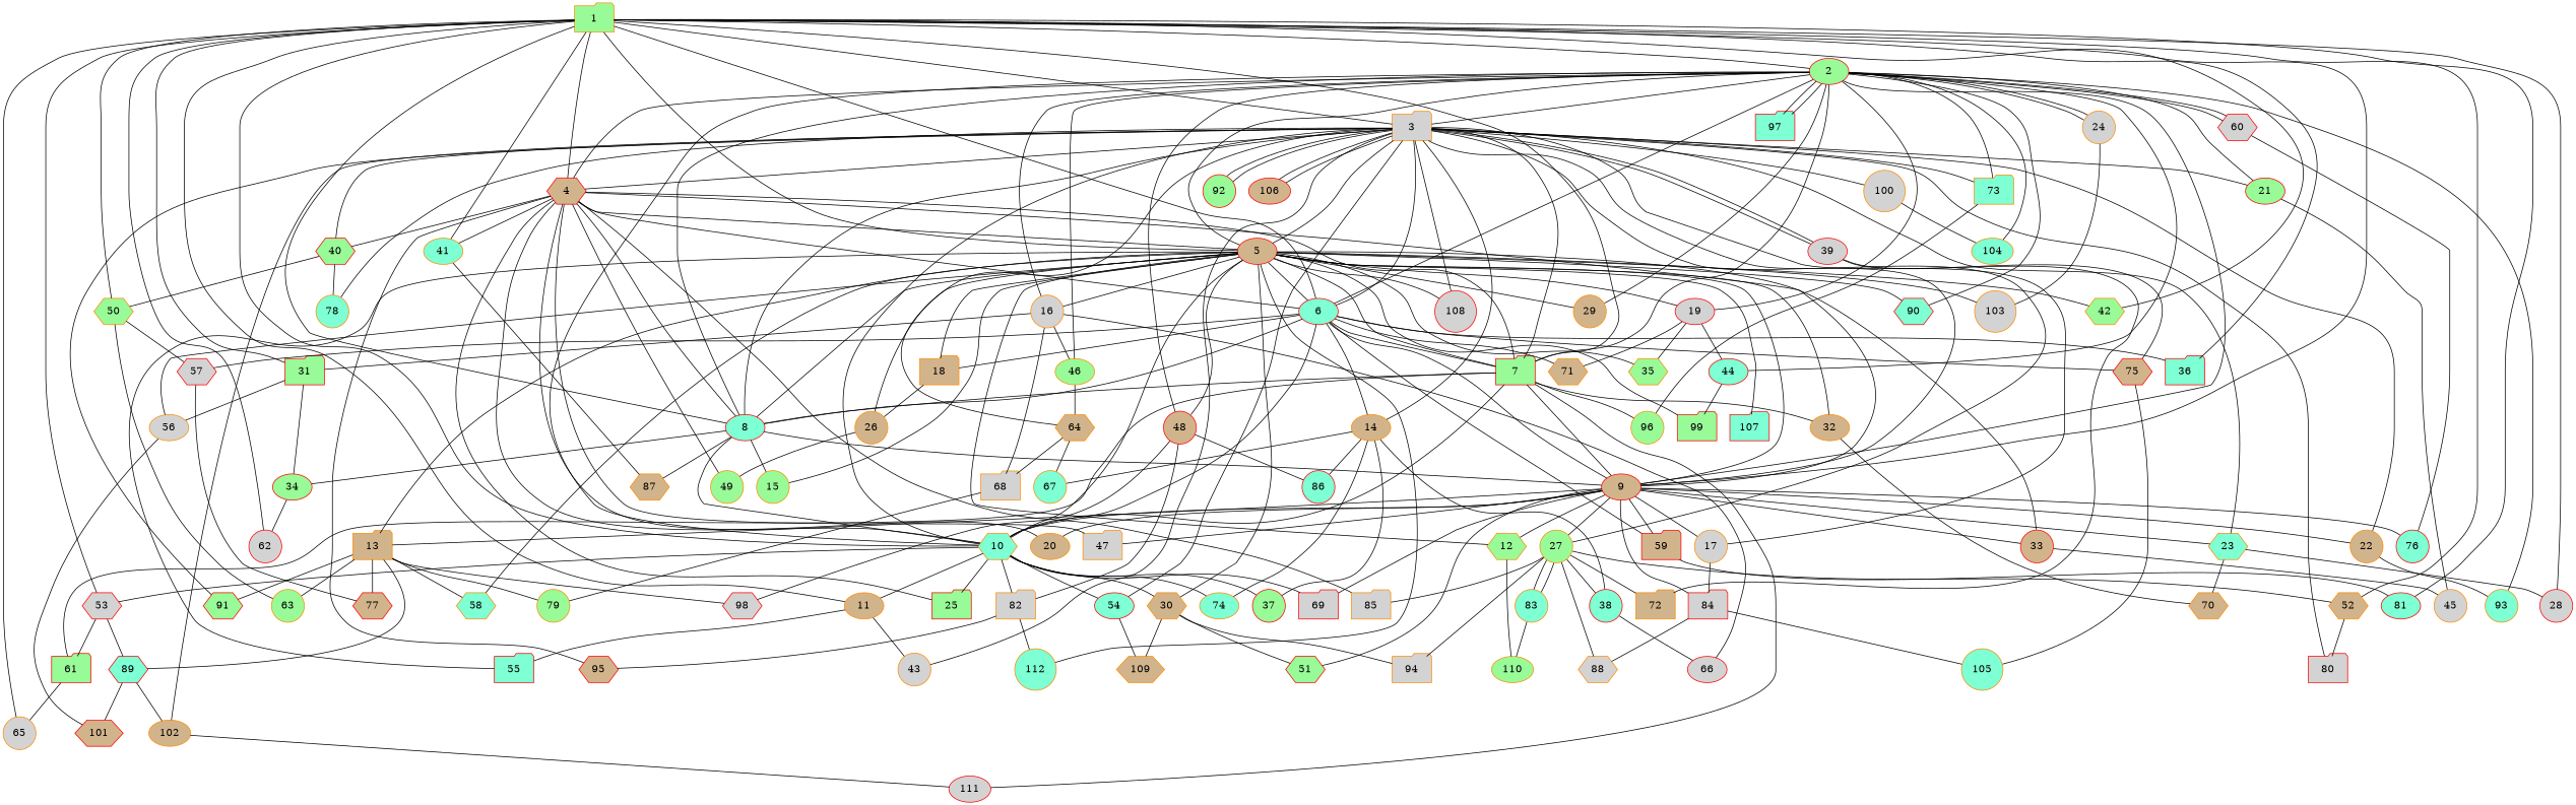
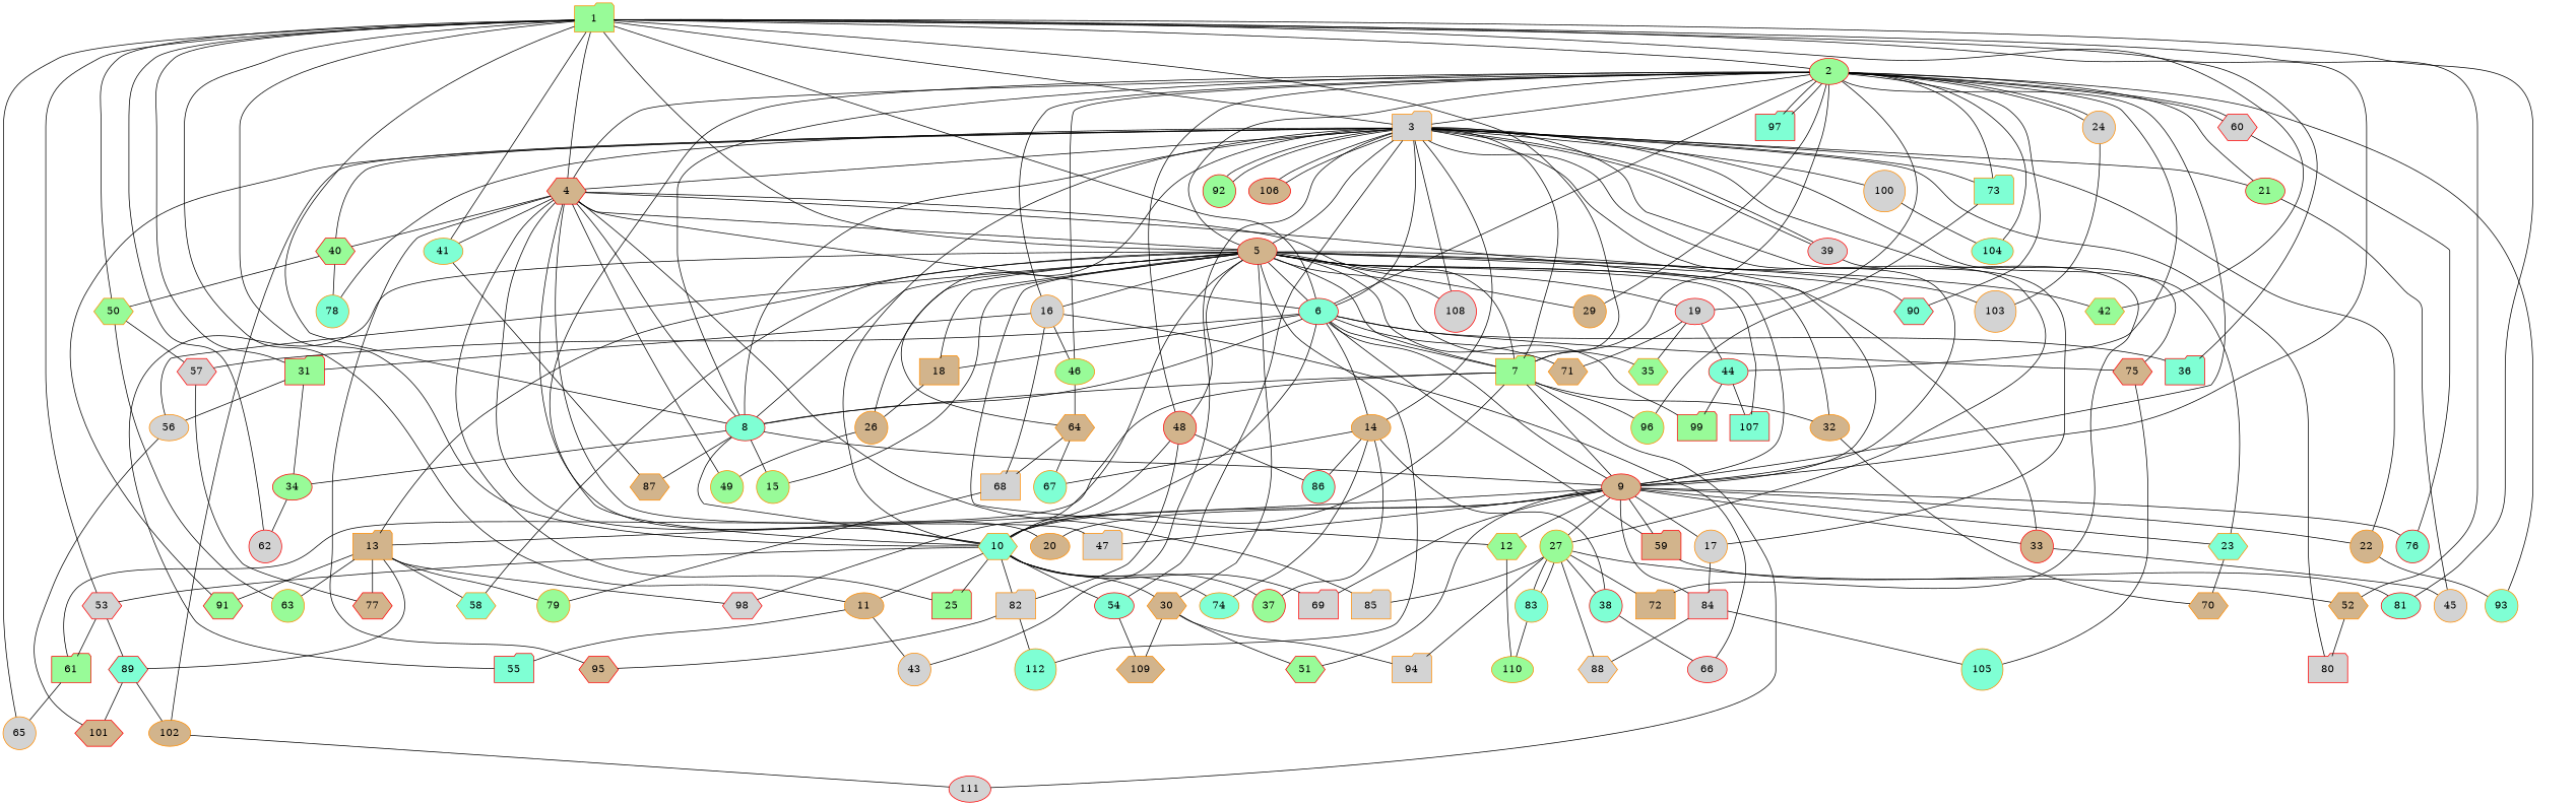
  graph {
    node [color=darkorange fillcolor=lightgrey shape=circle style=filled]
    1 [fillcolor=palegreen shape=folder]
    2 [color=red fillcolor=palegreen shape=ellipse]
    3 [shape=folder]
    4 [color=red fillcolor=tan shape=hexagon]
    5 [color=red fillcolor=tan shape=ellipse]
    6 [color=red fillcolor=aquamarine shape=ellipse]
-   7 [color=red fillcolor=palegreen shape=folder]
+   7 [fillcolor=palegreen shape=folder]
    8 [color=red fillcolor=aquamarine shape=ellipse]
    9 [color=red fillcolor=tan shape=ellipse]
    10 [fillcolor=aquamarine shape=hexagon]
    11 [fillcolor=tan shape=ellipse]
-   28 [color=red]
    31 [color=red fillcolor=palegreen shape=folder]
    36 [color=red fillcolor=aquamarine shape=folder]
    41 [fillcolor=aquamarine shape=ellipse]
    42 [fillcolor=palegreen shape=hexagon]
    50 [fillcolor=palegreen shape=hexagon]
    52 [fillcolor=tan shape=hexagon]
    53 [color=red shape=hexagon]
    62 [color=red]
    65
    81 [color=red fillcolor=aquamarine shape=ellipse]
    16
    19 [color=red shape=ellipse]
    21 [color=red fillcolor=palegreen shape=ellipse]
    24
    29 [fillcolor=tan]
    44 [color=red fillcolor=aquamarine shape=ellipse]
    46 [fillcolor=palegreen shape=ellipse]
    48 [color=red fillcolor=tan]
    60 [color=red shape=hexagon]
    73 [fillcolor=aquamarine shape=folder]
    90 [color=red fillcolor=aquamarine shape=hexagon]
    93 [fillcolor=aquamarine]
    97 [color=red fillcolor=aquamarine shape=folder]
    104 [fillcolor=aquamarine shape=ellipse]
    100
    14 [fillcolor=tan shape=ellipse]
    17
    22 [fillcolor=tan]
    23 [fillcolor=aquamarine shape=hexagon]
    27 [fillcolor=palegreen]
    39 [color=red shape=ellipse]
    40 [color=red fillcolor=palegreen shape=hexagon]
    43
    54 [color=red fillcolor=aquamarine shape=ellipse]
    64 [fillcolor=tan shape=hexagon]
    75 [color=red fillcolor=tan shape=hexagon]
    78 [fillcolor=aquamarine]
    80 [color=red shape=folder]
    91 [color=red fillcolor=palegreen shape=hexagon]
    92 [color=red fillcolor=palegreen]
    102 [fillcolor=tan shape=ellipse]
    106 [color=red fillcolor=tan shape=ellipse]
    108 [color=red]
    20 [fillcolor=tan shape=ellipse]
    25 [color=red fillcolor=palegreen shape=folder]
    47 [shape=folder]
    49 [fillcolor=palegreen]
    85 [shape=folder]
    95 [color=red fillcolor=tan shape=hexagon]
    12 [fillcolor=palegreen shape=hexagon]
    13 [fillcolor=tan shape=folder]
    15 [fillcolor=palegreen]
    18 [fillcolor=tan shape=folder]
    26 [fillcolor=tan]
    30 [fillcolor=tan shape=hexagon]
    32 [fillcolor=tan shape=ellipse]
    33 [color=red fillcolor=tan]
    35 [fillcolor=palegreen shape=hexagon]
    55 [color=red fillcolor=aquamarine shape=folder]
    56 [shape=ellipse]
    58 [fillcolor=aquamarine shape=hexagon]
    99 [color=red fillcolor=palegreen shape=folder]
    103
    107 [color=red fillcolor=aquamarine shape=folder]
    112 [fillcolor=aquamarine]
    57 [color=red shape=hexagon]
    59 [color=red fillcolor=tan shape=folder]
    71 [fillcolor=tan shape=hexagon]
    61 [color=red fillcolor=palegreen shape=folder]
    96 [fillcolor=palegreen]
    111 [color=red shape=ellipse]
    34 [color=red fillcolor=palegreen shape=ellipse]
    87 [fillcolor=tan shape=hexagon]
    51 [color=red fillcolor=palegreen shape=hexagon]
    69 [color=red shape=folder]
    76 [color=red fillcolor=aquamarine]
    84 [color=red shape=folder]
    37 [color=red fillcolor=palegreen]
    74 [fillcolor=aquamarine shape=ellipse]
    82 [shape=folder]
    63 [fillcolor=palegreen]
    89 [color=red fillcolor=aquamarine shape=hexagon]
    66 [color=red shape=ellipse]
    68 [shape=folder]
    45
    98 [color=red shape=hexagon]
    86 [color=red fillcolor=aquamarine]
    38 [color=red fillcolor=aquamarine]
    67 [fillcolor=aquamarine]
    70 [fillcolor=tan shape=hexagon]
    72 [fillcolor=tan shape=folder]
    83 [fillcolor=aquamarine]
    88 [shape=hexagon]
    94 [shape=folder]
    109 [fillcolor=tan shape=hexagon]
    105 [fillcolor=aquamarine]
    110 [fillcolor=palegreen shape=ellipse]
    77 [color=red fillcolor=tan shape=hexagon]
    79 [fillcolor=palegreen]
    101 [color=red fillcolor=tan shape=hexagon]
    1 -- 2
    1 -- 3
    1 -- 4
    1 -- 5
    1 -- 6
    1 -- 7
    1 -- 8
    1 -- 9
    1 -- 10
    1 -- 11
-   1 -- 28
    1 -- 31
    1 -- 36
    1 -- 41
    1 -- 42
    1 -- 50
    1 -- 52
    1 -- 53
    1 -- 62
    1 -- 65
    1 -- 81
    2 -- 3
    2 -- 4
    2 -- 5
    2 -- 6
    2 -- 7
    2 -- 8
    2 -- 9
    2 -- 10
    2 -- 16
    2 -- 19
    2 -- 21
    2 -- 24
    2 -- 24
    2 -- 29
    2 -- 44
    2 -- 46
    2 -- 48
    2 -- 60
    2 -- 60
    2 -- 73
    2 -- 90
    2 -- 93
    2 -- 97
    2 -- 97
    2 -- 104
    3 -- 4
    3 -- 5
    3 -- 6
    3 -- 7
    3 -- 8
    3 -- 9
    3 -- 10
    3 -- 21
    3 -- 73
    3 -- 100
    3 -- 14
    3 -- 17
    3 -- 22
    3 -- 23
    3 -- 27
    3 -- 39
    3 -- 39
    3 -- 40
    3 -- 43
    3 -- 54
    3 -- 64
-   39 -- 75
+   3 -- 75
    3 -- 78
    3 -- 80
    3 -- 91
    3 -- 92
    3 -- 92
    3 -- 102
    3 -- 106
    3 -- 106
    3 -- 108
    4 -- 5
    4 -- 6
    4 -- 7
    4 -- 8
    4 -- 9
    4 -- 10
    4 -- 41
    4 -- 40
    4 -- 20
    4 -- 25
    4 -- 47
    4 -- 49
    4 -- 85
    4 -- 95
    5 -- 6
    5 -- 7
    5 -- 8
    5 -- 9
    5 -- 10
    5 -- 42
    5 -- 16
    5 -- 19
    5 -- 29
    5 -- 48
    5 -- 90
    5 -- 108
    5 -- 12
    5 -- 13
    5 -- 15
    5 -- 18
    5 -- 26
    5 -- 30
    5 -- 32
    5 -- 33
    5 -- 35
    5 -- 55
    5 -- 56
    5 -- 58
    5 -- 99
    5 -- 103
    5 -- 107
    5 -- 112
    6 -- 7
    6 -- 8
    6 -- 9
    6 -- 10
    6 -- 36
    6 -- 14
    6 -- 75
    6 -- 18
    6 -- 57
    6 -- 59
    6 -- 71
    7 -- 8
    7 -- 9
    7 -- 10
    7 -- 32
    7 -- 61
    7 -- 96
    7 -- 111
    8 -- 9
    8 -- 10
    8 -- 15
    8 -- 34
    8 -- 87
    9 -- 10
    9 -- 17
    9 -- 22
    9 -- 23
    9 -- 27
    9 -- 20
    9 -- 47
    9 -- 12
    9 -- 13
    9 -- 33
    9 -- 59
    9 -- 51
    9 -- 69
    9 -- 76
    9 -- 84
    10 -- 11
    10 -- 53
    10 -- 54
    10 -- 25
    10 -- 30
    10 -- 69
    10 -- 37
    10 -- 74
    10 -- 82
    11 -- 43
    11 -- 55
    31 -- 56
    31 -- 34
    41 -- 87
    50 -- 57
    50 -- 63
    52 -- 80
    53 -- 61
    53 -- 89
    16 -- 31
    16 -- 46
    16 -- 66
    16 -- 68
    19 -- 44
    19 -- 35
    19 -- 71
    21 -- 45
    24 -- 103
    44 -- 99
+   44 -- 107
    46 -- 64
    48 -- 82
    48 -- 98
    48 -- 86
    60 -- 76
    73 -- 96
    100 -- 104
    14 -- 37
    14 -- 74
    14 -- 86
    14 -- 38
    14 -- 67
    17 -- 84
    22 -- 93
-   23 -- 28
    23 -- 70
    27 -- 52
    27 -- 85
    27 -- 38
    27 -- 72
    27 -- 83
    27 -- 83
    27 -- 88
    27 -- 94
    39 -- 72
    40 -- 50
    40 -- 78
    54 -- 109
    64 -- 68
    64 -- 67
    75 -- 105
    102 -- 111
    12 -- 110
    13 -- 91
    13 -- 58
    13 -- 63
    13 -- 89
    13 -- 98
    13 -- 77
    13 -- 79
    18 -- 26
    26 -- 49
    30 -- 51
    30 -- 94
    30 -- 109
    32 -- 70
    33 -- 45
    56 -- 101
    57 -- 77
    59 -- 81
    61 -- 65
    34 -- 62
    84 -- 88
    84 -- 105
    82 -- 95
    82 -- 112
    89 -- 102
    89 -- 101
    68 -- 79
    38 -- 66
    83 -- 110
  }
